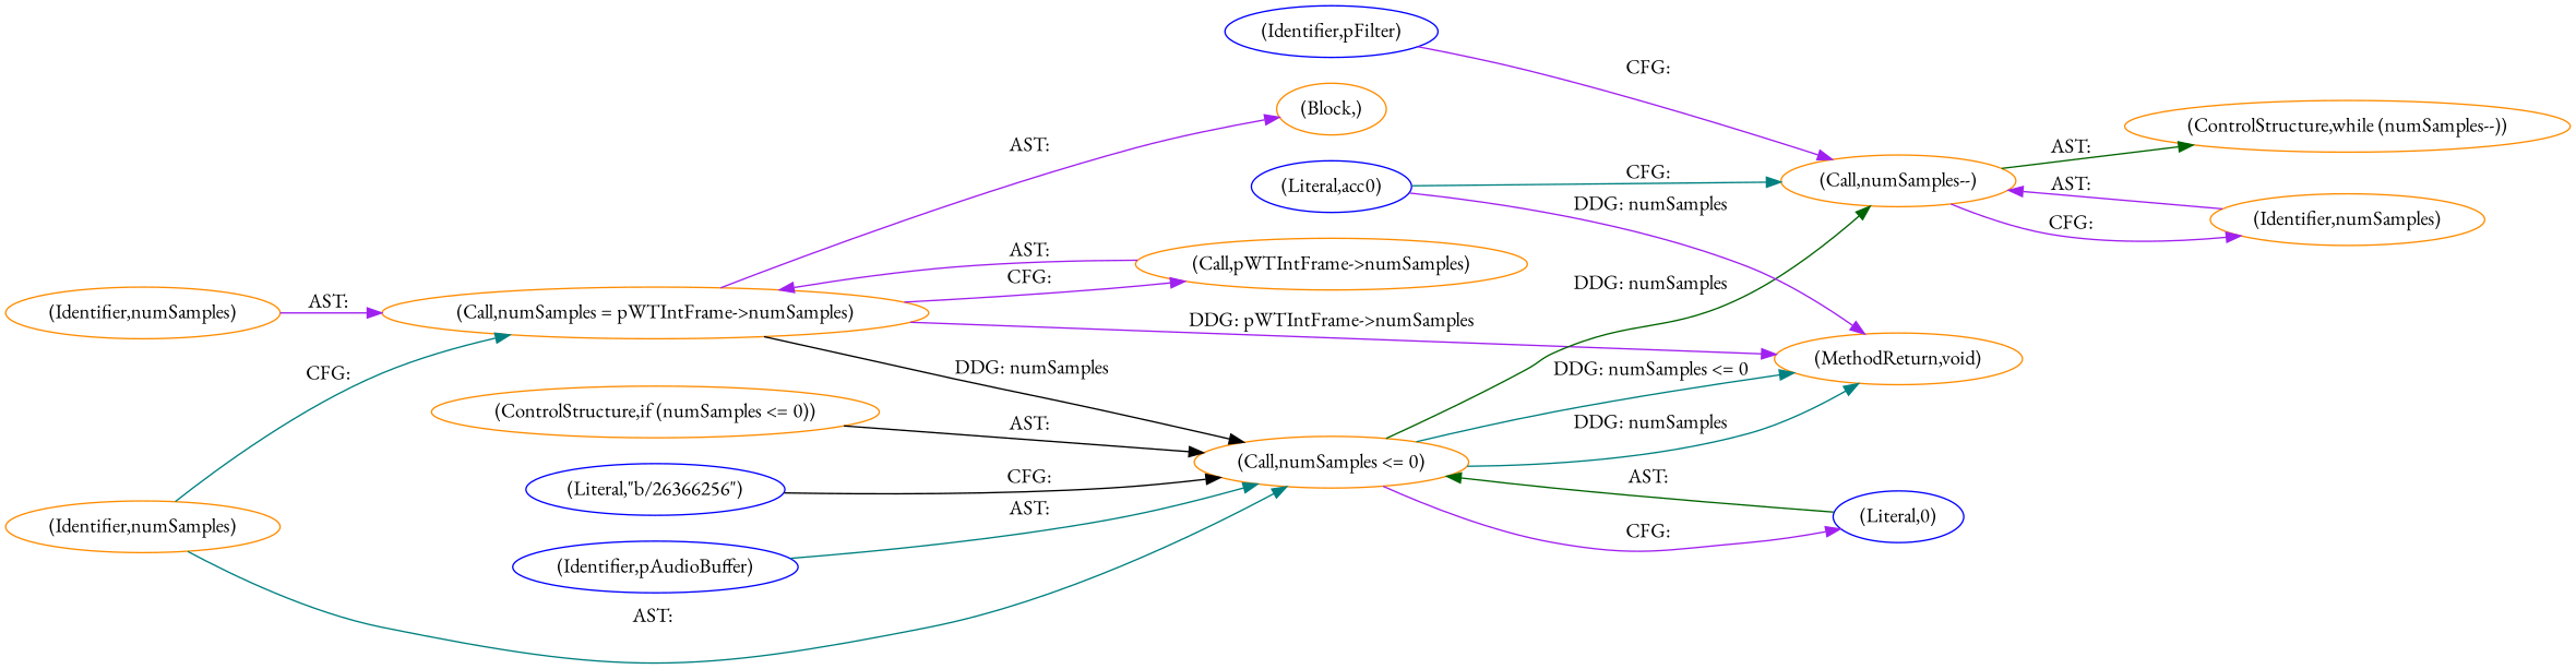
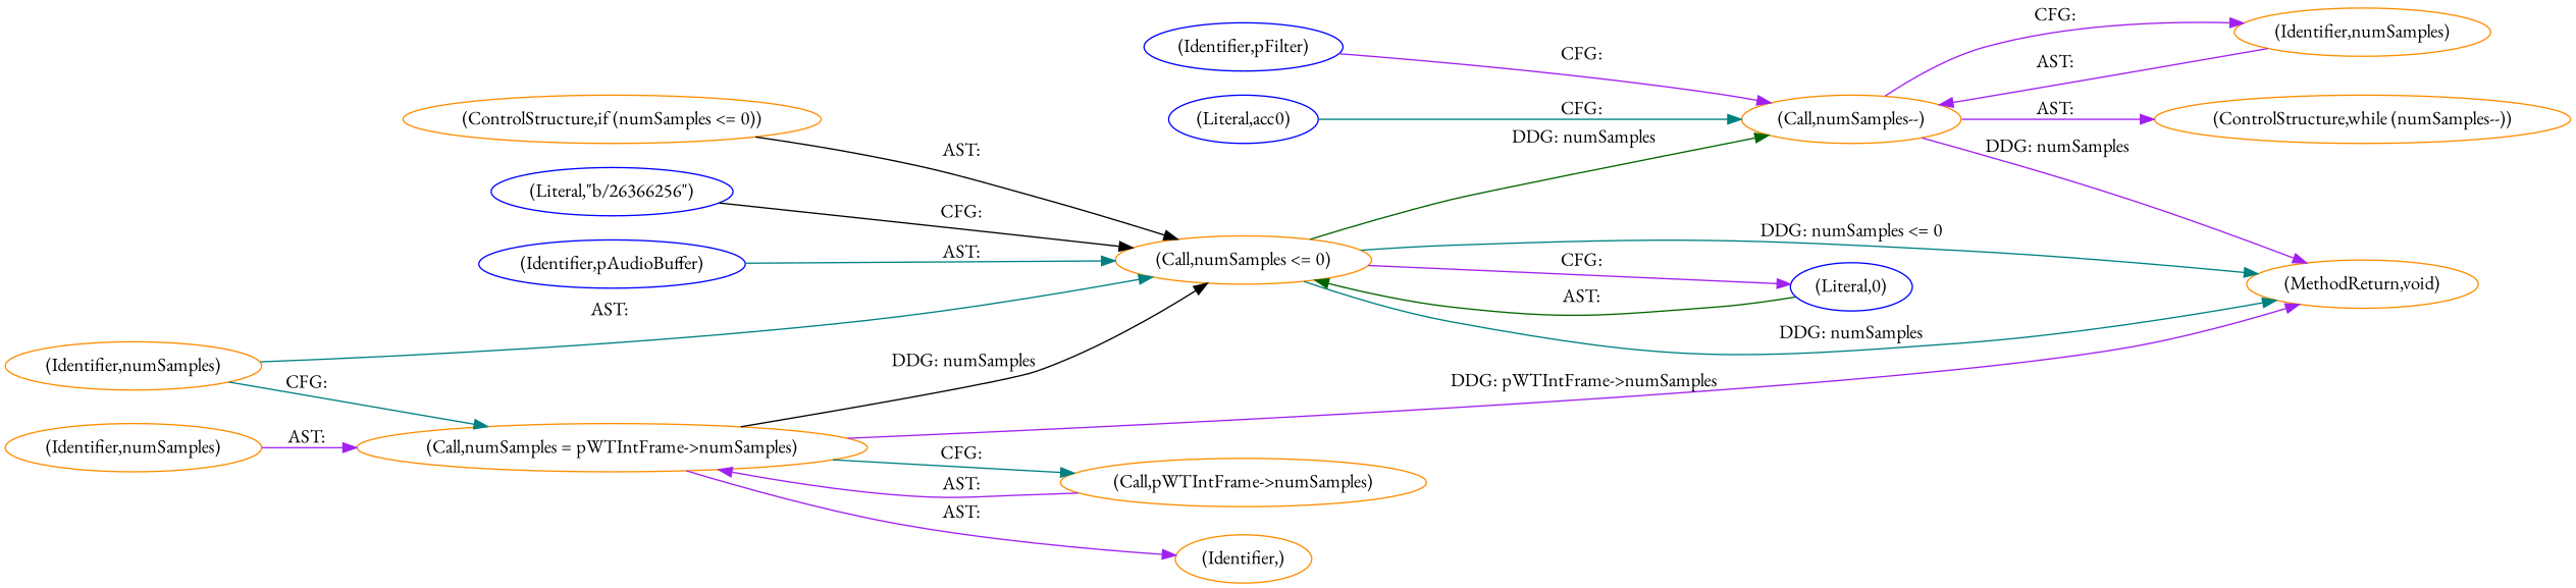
  digraph {
    fontname="EB Garamond"
    rankdir=LR
    node [color=darkorange fontname="EB Garamond"]
    edge [color=purple fontname="EB Garamond"]
    n1 [label="(Call,numSamples = pWTIntFrame->numSamples)"]
    n2 [label="(Call,numSamples <= 0)"]
-   n3 [label="(Block,)"]
+   n3 [label="(Identifier,)"]
    n4 [label="(MethodReturn,void)"]
    n5 [label="(Call,pWTIntFrame->numSamples)"]
    n6 [label="(Call,numSamples--)"]
    n7 [color=blue label="(Literal,0)"]
    n8 [label="(ControlStructure,while (numSamples--))"]
    n9 [label="(Identifier,numSamples)"]
    n10 [label="(ControlStructure,if (numSamples <= 0))"]
    n11 [color=blue label="(Literal,\"b/26366256\")"]
    n12 [color=blue label="(Identifier,pAudioBuffer)"]
    n13 [color=blue label="(Identifier,pFilter)"]
    n14 [label="(Identifier,numSamples)"]
    n15 [color=blue label="(Literal,acc0)"]
    n16 [label="(Identifier,numSamples)"]
    n1 -> n2 [color=black label="DDG: numSamples"]
    n1 -> n3 [label="AST: "]
    n1 -> n4 [label="DDG: pWTIntFrame->numSamples"]
-   n1 -> n5 [label="CFG: "]
+   n1 -> n5 [color=teal label="CFG: "]
    n2 -> n4 [color=teal label="DDG: numSamples"]
    n2 -> n4 [color=teal label="DDG: numSamples <= 0"]
    n2 -> n6 [color=darkgreen label="DDG: numSamples"]
    n2 -> n7 [label="CFG: "]
    n5 -> n1 [label="AST: "]
-   n15 -> n4 [label="DDG: numSamples"]
-   n6 -> n8 [color=darkgreen label="AST: "]
+   n6 -> n4 [label="DDG: numSamples"]
+   n6 -> n8 [label="AST: "]
    n6 -> n9 [label="CFG: "]
    n7 -> n2 [color=darkgreen label="AST: "]
    n9 -> n6 [label="AST: "]
    n10 -> n2 [color=black label="AST: "]
    n11 -> n2 [color=black label="CFG: "]
    n12 -> n2 [color=teal label="AST: "]
    n13 -> n6 [label="CFG: "]
    n14 -> n1 [label="AST: "]
    n15 -> n6 [color=teal label="CFG: "]
    n16 -> n1 [color=teal label="CFG: "]
    n16 -> n2 [color=teal label="AST: "]
  }
